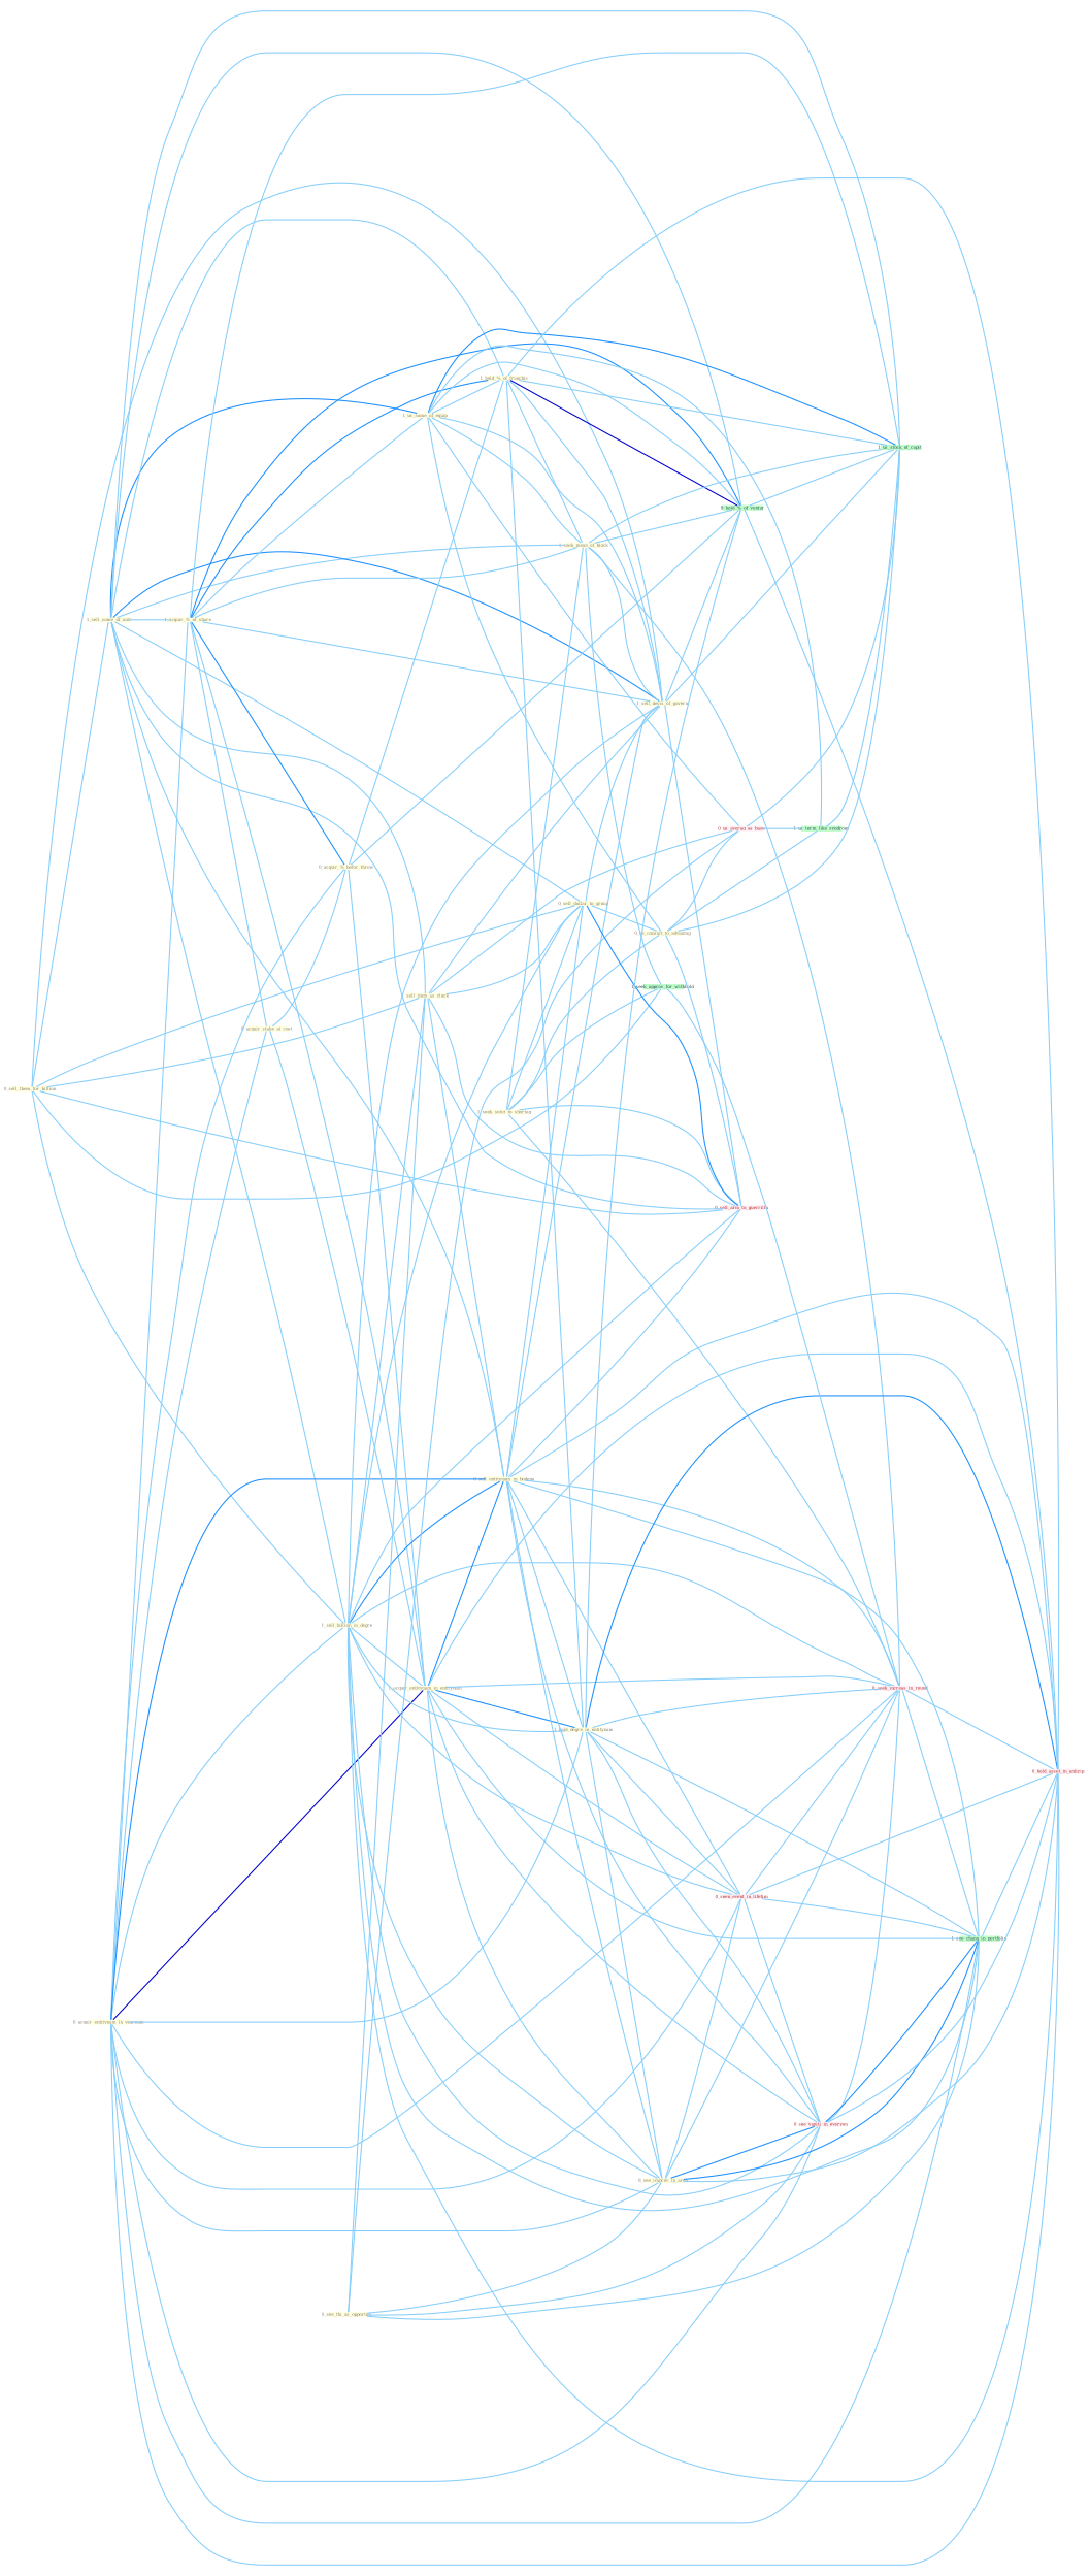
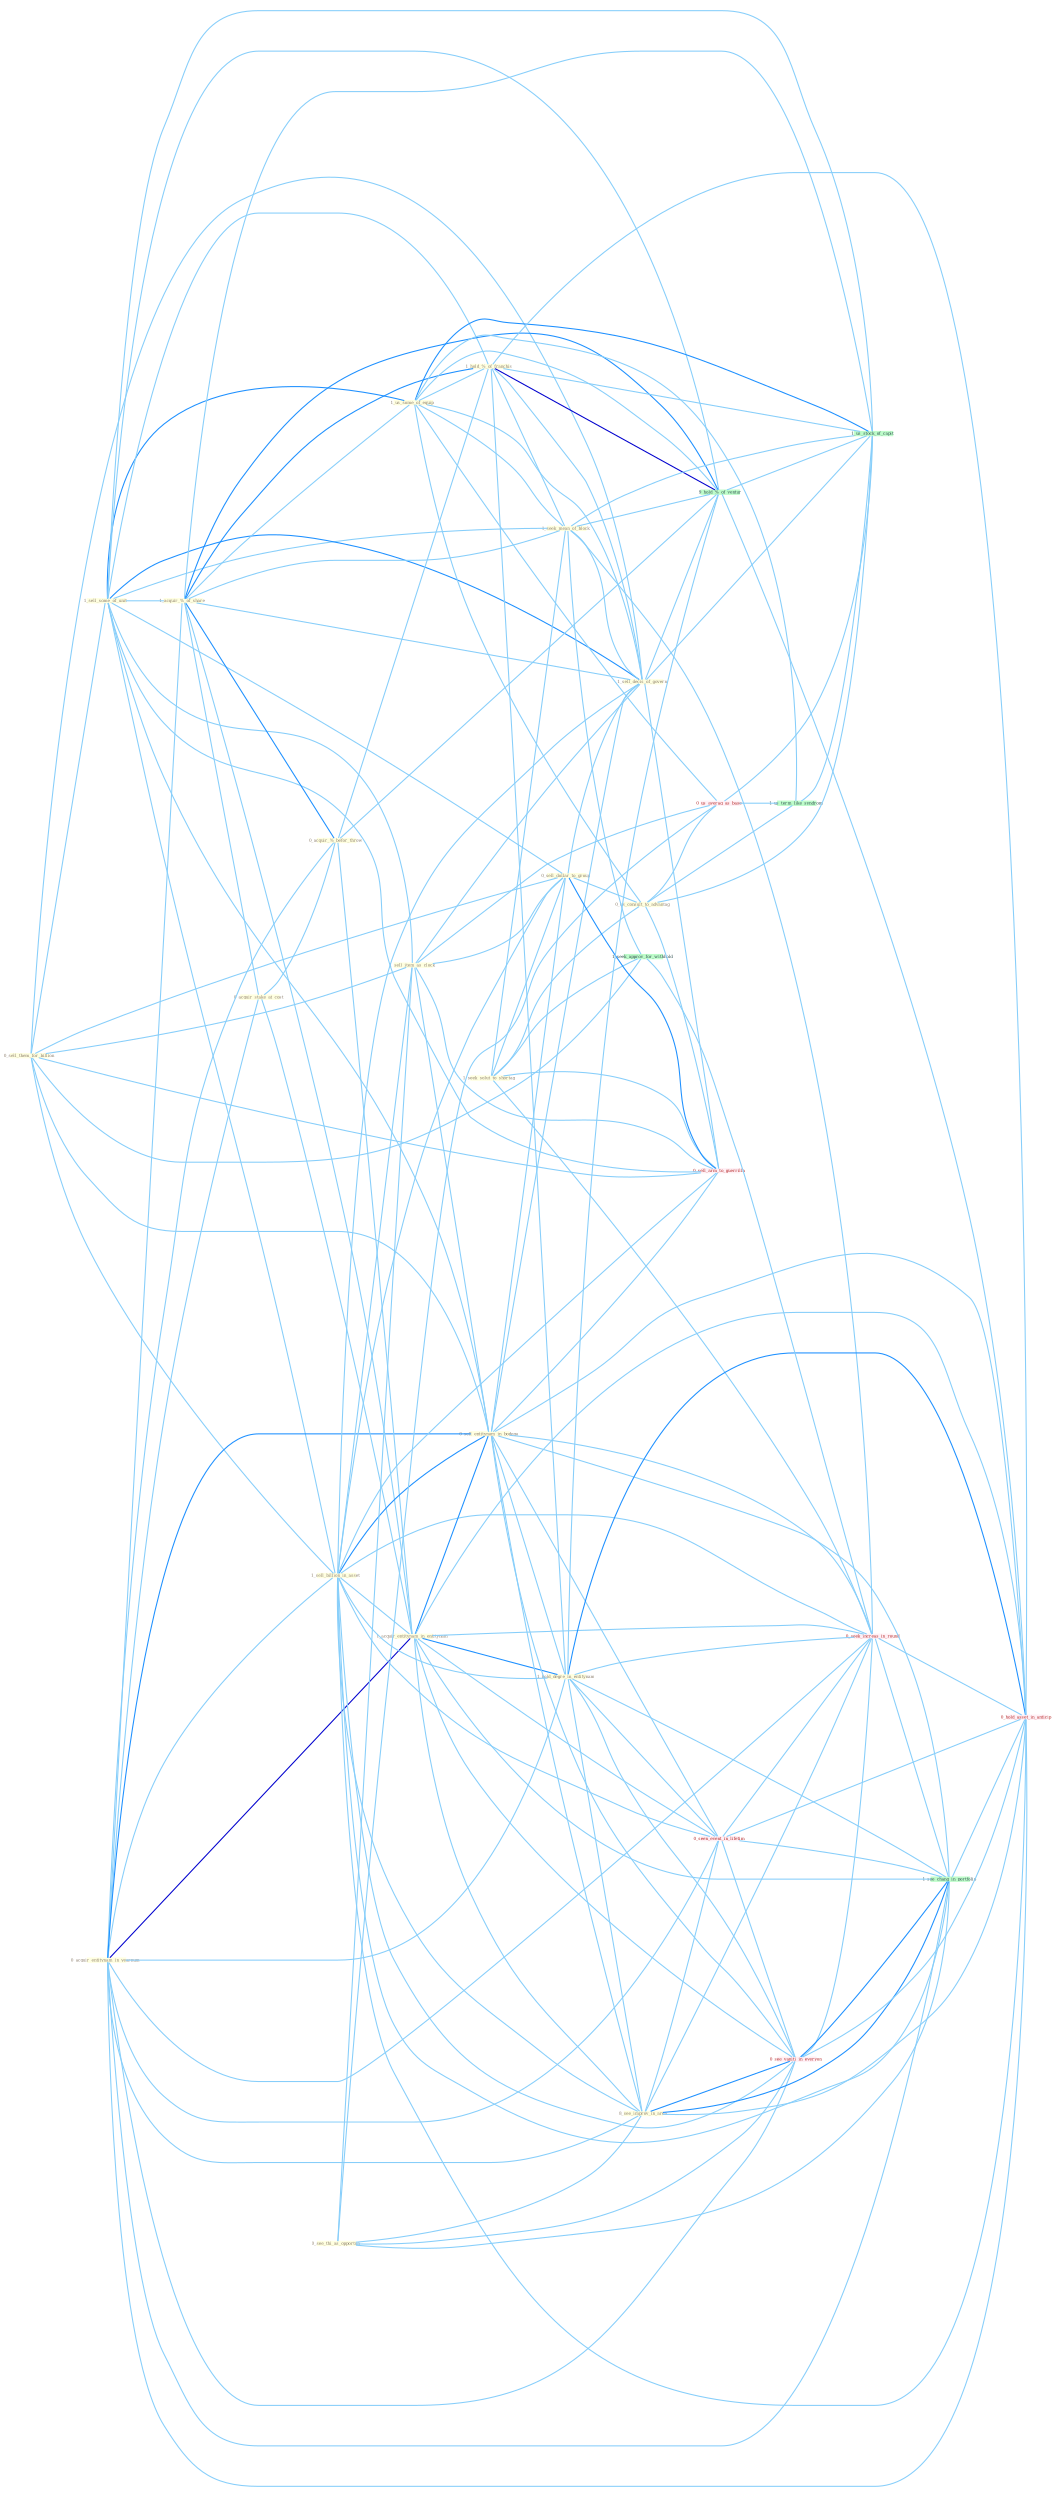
  graph {
    rankdir=LR
    node [color="#ffffe0" fixedsize=true fontcolor="#8b7d6b" fontsize=4 shape=polygon style=filled]
    edge [color="#87cefa" w=1]
    "0_sell_them_for_billion " [height=.06 width=.5]
    "1_sell_some_of_unit " [height=.06 width=.5]
    "0_acquir_entitynam_in_yearnum " [height=.06 width=.5]
    "1_acquir_%_of_share " [height=.06 width=.5]
    "1_us_some_of_equip " [height=.06 width=.5]
    "1_seek_solut_to_shortag " [height=.06 width=.5]
    "0_acquir_stake_at_cost " [height=.06 width=.5]
    "0_acquir_%_befor_throw " [height=.06 width=.5]
-   "1_sell_billion_in_asset " [height=.06 width=.5 label="1_sell_billion_in_degre"]
+   "1_sell_billion_in_asset " [height=.06 width=.5]
    "1_hold_%_of_franchis " [height=.06 width=.5]
    "0_see_thi_as_opportun " [height=.06 width=.5]
    "1_seek_mean_of_block " [height=.06 width=.5]
    "1_acquir_entitynam_in_entitynam " [height=.06 width=.5]
    "1_sell_item_as_clock " [height=.06 width=.5]
    "0_sell_entitynam_in_bodega " [height=.06 width=.5]
    "0_sell_dollar_to_group " [height=.06 width=.5]
    "0_us_consult_to_advantag " [height=.06 width=.5]
    "1_sell_decis_of_govern " [height=.06 width=.5]
    "1_hold_degre_in_entitynam " [height=.06 width=.5]
    n20 [height=.06 label="8_see_improv_in_area" width=.5]
    "0_seen_event_in_lifetim " [color="#fff0f5" fontcolor="#b22222" height=.06 width=.5]
    "0_us_averag_as_base " [color="#fff0f5" fontcolor="#b22222" height=.06 width=.5]
    "0_see_vaniti_in_everyon " [color="#fff0f5" fontcolor="#b22222" height=.06 width=.5]
    "0_sell_arm_to_guerrilla " [color="#fff0f5" fontcolor="#b22222" height=.06 width=.5]
    "0_seek_increas_in_round " [color="#fff0f5" fontcolor="#b22222" height=.06 width=.5]
    "0_hold_asset_in_anticip " [color="#fff0f5" fontcolor="#b22222" height=.06 width=.5]
    "1_seek_approv_for_withhold " [color="#BDFCC9" fontcolor="#2f4f4f" height=.06 width=.5]
    n28 [color="#BDFCC9" fontcolor="#2f4f4f" height=.06 label="9_hold_%_of_ventur" width=.5]
    "1_us_stock_of_capit " [color="#BDFCC9" fontcolor="#2f4f4f" height=.06 width=.5]
    "1_see_chang_in_portfolio " [color="#BDFCC9" fontcolor="#2f4f4f" height=.06 width=.5]
    "1_us_term_like_syndrom " [color="#BDFCC9" fontcolor="#2f4f4f" height=.06 width=.5]
    subgraph sub_1 {
      "0_sell_them_for_billion "
      "1_sell_some_of_unit "
      "0_acquir_entitynam_in_yearnum "
      "1_acquir_%_of_share "
      "1_us_some_of_equip "
      "1_seek_solut_to_shortag "
      "0_acquir_stake_at_cost "
      "0_acquir_%_befor_throw "
      "1_sell_billion_in_asset "
      "1_hold_%_of_franchis "
      "0_see_thi_as_opportun "
      "1_seek_mean_of_block "
      "1_acquir_entitynam_in_entitynam "
      "1_sell_item_as_clock "
      "0_sell_entitynam_in_bodega "
      "0_sell_dollar_to_group "
      "0_us_consult_to_advantag "
      "1_sell_decis_of_govern "
      "1_hold_degre_in_entitynam "
      n20
    }
    subgraph sub_2 {
      "0_seen_event_in_lifetim "
      "0_us_averag_as_base "
      "0_see_vaniti_in_everyon "
      "0_sell_arm_to_guerrilla "
      "0_seek_increas_in_round "
      "0_hold_asset_in_anticip "
    }
    "0_sell_them_for_billion " -- "1_sell_some_of_unit "
    "0_sell_them_for_billion " -- "1_sell_billion_in_asset "
    "0_sell_them_for_billion " -- "1_sell_item_as_clock "
+   "0_sell_them_for_billion " -- "0_sell_entitynam_in_bodega "
    "0_sell_them_for_billion " -- "0_sell_dollar_to_group "
    "0_sell_them_for_billion " -- "1_sell_decis_of_govern "
    "0_sell_them_for_billion " -- "0_sell_arm_to_guerrilla "
    "0_sell_them_for_billion " -- "1_seek_approv_for_withhold "
    "1_sell_some_of_unit " -- "1_acquir_%_of_share "
    "1_sell_some_of_unit " -- "1_us_some_of_equip " [color="#1e90ff" w=2]
    "1_sell_some_of_unit " -- "1_sell_billion_in_asset "
    "1_sell_some_of_unit " -- "1_hold_%_of_franchis "
    "1_sell_some_of_unit " -- "1_seek_mean_of_block "
    "1_sell_some_of_unit " -- "1_sell_item_as_clock "
    "1_sell_some_of_unit " -- "0_sell_entitynam_in_bodega "
    "1_sell_some_of_unit " -- "0_sell_dollar_to_group "
    "1_sell_some_of_unit " -- "1_sell_decis_of_govern " [color="#1e90ff" w=2]
    "1_sell_some_of_unit " -- "0_sell_arm_to_guerrilla "
    "1_sell_some_of_unit " -- n28
    "1_sell_some_of_unit " -- "1_us_stock_of_capit "
    "0_acquir_entitynam_in_yearnum " -- "1_acquir_%_of_share "
    "0_acquir_entitynam_in_yearnum " -- "0_acquir_stake_at_cost "
    "0_acquir_entitynam_in_yearnum " -- "0_acquir_%_befor_throw "
    "0_acquir_entitynam_in_yearnum " -- "1_sell_billion_in_asset "
    "0_acquir_entitynam_in_yearnum " -- "1_acquir_entitynam_in_entitynam " [color="#0000cd" w=3]
    "0_acquir_entitynam_in_yearnum " -- "0_sell_entitynam_in_bodega " [color="#1e90ff" w=2]
    "0_acquir_entitynam_in_yearnum " -- "1_hold_degre_in_entitynam "
    "0_acquir_entitynam_in_yearnum " -- n20
    "0_acquir_entitynam_in_yearnum " -- "0_seen_event_in_lifetim "
    "0_acquir_entitynam_in_yearnum " -- "0_see_vaniti_in_everyon "
    "0_acquir_entitynam_in_yearnum " -- "0_seek_increas_in_round "
    "0_acquir_entitynam_in_yearnum " -- "0_hold_asset_in_anticip "
    "0_acquir_entitynam_in_yearnum " -- "1_see_chang_in_portfolio "
    "1_acquir_%_of_share " -- "1_us_some_of_equip "
    "1_acquir_%_of_share " -- "0_acquir_stake_at_cost "
    "1_acquir_%_of_share " -- "0_acquir_%_befor_throw " [color="#1e90ff" w=2]
    "1_acquir_%_of_share " -- "1_hold_%_of_franchis " [color="#1e90ff" w=2]
    "1_acquir_%_of_share " -- "1_seek_mean_of_block "
    "1_acquir_%_of_share " -- "1_acquir_entitynam_in_entitynam "
    "1_acquir_%_of_share " -- "1_sell_decis_of_govern "
    "1_acquir_%_of_share " -- n28 [color="#1e90ff" w=2]
    "1_acquir_%_of_share " -- "1_us_stock_of_capit "
    "1_us_some_of_equip " -- "1_hold_%_of_franchis "
    "1_us_some_of_equip " -- "1_seek_mean_of_block "
    "1_us_some_of_equip " -- "0_us_consult_to_advantag "
    "1_us_some_of_equip " -- "1_sell_decis_of_govern "
    "1_us_some_of_equip " -- "0_us_averag_as_base "
    "1_us_some_of_equip " -- n28
    "1_us_some_of_equip " -- "1_us_stock_of_capit " [color="#1e90ff" w=2]
    "1_us_some_of_equip " -- "1_us_term_like_syndrom "
    "1_seek_solut_to_shortag " -- "1_seek_mean_of_block "
    "1_seek_solut_to_shortag " -- "0_sell_dollar_to_group "
    "1_seek_solut_to_shortag " -- "0_us_consult_to_advantag "
    "1_seek_solut_to_shortag " -- "0_sell_arm_to_guerrilla "
    "1_seek_solut_to_shortag " -- "0_seek_increas_in_round "
    "1_seek_solut_to_shortag " -- "1_seek_approv_for_withhold "
    "0_acquir_stake_at_cost " -- "0_acquir_%_befor_throw "
    "0_acquir_stake_at_cost " -- "1_acquir_entitynam_in_entitynam "
    "0_acquir_%_befor_throw " -- "1_hold_%_of_franchis "
    "0_acquir_%_befor_throw " -- "1_acquir_entitynam_in_entitynam "
    "0_acquir_%_befor_throw " -- n28
    "1_sell_billion_in_asset " -- "1_acquir_entitynam_in_entitynam "
    "1_sell_billion_in_asset " -- "1_sell_item_as_clock "
    "1_sell_billion_in_asset " -- "0_sell_entitynam_in_bodega " [color="#1e90ff" w=2]
    "1_sell_billion_in_asset " -- "0_sell_dollar_to_group "
    "1_sell_billion_in_asset " -- "1_sell_decis_of_govern "
    "1_sell_billion_in_asset " -- "1_hold_degre_in_entitynam "
    "1_sell_billion_in_asset " -- n20
    "1_sell_billion_in_asset " -- "0_seen_event_in_lifetim "
    "1_sell_billion_in_asset " -- "0_see_vaniti_in_everyon "
    "1_sell_billion_in_asset " -- "0_sell_arm_to_guerrilla "
    "1_sell_billion_in_asset " -- "0_seek_increas_in_round "
    "1_sell_billion_in_asset " -- "0_hold_asset_in_anticip "
    "1_sell_billion_in_asset " -- "1_see_chang_in_portfolio "
    "1_hold_%_of_franchis " -- "1_seek_mean_of_block "
    "1_hold_%_of_franchis " -- "1_sell_decis_of_govern "
    "1_hold_%_of_franchis " -- "1_hold_degre_in_entitynam "
    "1_hold_%_of_franchis " -- "0_hold_asset_in_anticip "
    "1_hold_%_of_franchis " -- n28 [color="#0000cd" w=3]
    "1_hold_%_of_franchis " -- "1_us_stock_of_capit "
    "0_see_thi_as_opportun " -- "1_sell_item_as_clock "
    "0_see_thi_as_opportun " -- n20
    "0_see_thi_as_opportun " -- "0_us_averag_as_base "
    "0_see_thi_as_opportun " -- "0_see_vaniti_in_everyon "
    "0_see_thi_as_opportun " -- "1_see_chang_in_portfolio "
    "1_seek_mean_of_block " -- "1_sell_decis_of_govern "
    "1_seek_mean_of_block " -- "0_seek_increas_in_round "
    "1_seek_mean_of_block " -- "1_seek_approv_for_withhold "
    "1_seek_mean_of_block " -- n28
    "1_seek_mean_of_block " -- "1_us_stock_of_capit "
    "1_acquir_entitynam_in_entitynam " -- "0_sell_entitynam_in_bodega " [color="#1e90ff" w=2]
    "1_acquir_entitynam_in_entitynam " -- "1_hold_degre_in_entitynam " [color="#1e90ff" w=2]
    "1_acquir_entitynam_in_entitynam " -- n20
    "1_acquir_entitynam_in_entitynam " -- "0_seen_event_in_lifetim "
    "1_acquir_entitynam_in_entitynam " -- "0_see_vaniti_in_everyon "
    "1_acquir_entitynam_in_entitynam " -- "0_seek_increas_in_round "
    "1_acquir_entitynam_in_entitynam " -- "0_hold_asset_in_anticip "
    "1_acquir_entitynam_in_entitynam " -- "1_see_chang_in_portfolio "
    "1_sell_item_as_clock " -- "0_sell_entitynam_in_bodega "
    "1_sell_item_as_clock " -- "0_sell_dollar_to_group "
    "1_sell_item_as_clock " -- "1_sell_decis_of_govern "
    "1_sell_item_as_clock " -- "0_us_averag_as_base "
    "1_sell_item_as_clock " -- "0_sell_arm_to_guerrilla "
    "0_sell_entitynam_in_bodega " -- "0_sell_dollar_to_group "
    "0_sell_entitynam_in_bodega " -- "1_sell_decis_of_govern "
    "0_sell_entitynam_in_bodega " -- "1_hold_degre_in_entitynam "
    "0_sell_entitynam_in_bodega " -- n20
    "0_sell_entitynam_in_bodega " -- "0_seen_event_in_lifetim "
    "0_sell_entitynam_in_bodega " -- "0_see_vaniti_in_everyon "
    "0_sell_entitynam_in_bodega " -- "0_sell_arm_to_guerrilla "
    "0_sell_entitynam_in_bodega " -- "0_seek_increas_in_round "
    "0_sell_entitynam_in_bodega " -- "0_hold_asset_in_anticip "
    "0_sell_entitynam_in_bodega " -- "1_see_chang_in_portfolio "
    "0_sell_dollar_to_group " -- "0_us_consult_to_advantag "
    "0_sell_dollar_to_group " -- "1_sell_decis_of_govern "
    "0_sell_dollar_to_group " -- "0_sell_arm_to_guerrilla " [color="#1e90ff" w=2]
    "0_us_consult_to_advantag " -- "0_us_averag_as_base "
    "0_us_consult_to_advantag " -- "0_sell_arm_to_guerrilla "
    "0_us_consult_to_advantag " -- "1_us_stock_of_capit "
    "0_us_consult_to_advantag " -- "1_us_term_like_syndrom "
    "1_sell_decis_of_govern " -- "0_sell_arm_to_guerrilla "
    "1_sell_decis_of_govern " -- n28
    "1_sell_decis_of_govern " -- "1_us_stock_of_capit "
    "1_hold_degre_in_entitynam " -- n20
    "1_hold_degre_in_entitynam " -- "0_seen_event_in_lifetim "
    "1_hold_degre_in_entitynam " -- "0_see_vaniti_in_everyon "
    "1_hold_degre_in_entitynam " -- "0_seek_increas_in_round "
    "1_hold_degre_in_entitynam " -- "0_hold_asset_in_anticip " [color="#1e90ff" w=2]
    "1_hold_degre_in_entitynam " -- n28
    "1_hold_degre_in_entitynam " -- "1_see_chang_in_portfolio "
    n20 -- "0_seen_event_in_lifetim "
    n20 -- "0_see_vaniti_in_everyon " [color="#1e90ff" w=2]
    n20 -- "0_seek_increas_in_round "
    n20 -- "0_hold_asset_in_anticip "
    n20 -- "1_see_chang_in_portfolio " [color="#1e90ff" w=2]
    "0_seen_event_in_lifetim " -- "0_see_vaniti_in_everyon "
    "0_seen_event_in_lifetim " -- "0_seek_increas_in_round "
    "0_seen_event_in_lifetim " -- "0_hold_asset_in_anticip "
    "0_seen_event_in_lifetim " -- "1_see_chang_in_portfolio "
    "0_us_averag_as_base " -- "1_us_stock_of_capit "
    "0_us_averag_as_base " -- "1_us_term_like_syndrom "
    "0_see_vaniti_in_everyon " -- "0_seek_increas_in_round "
    "0_see_vaniti_in_everyon " -- "0_hold_asset_in_anticip "
    "0_see_vaniti_in_everyon " -- "1_see_chang_in_portfolio " [color="#1e90ff" w=2]
    "0_seek_increas_in_round " -- "0_hold_asset_in_anticip "
    "0_seek_increas_in_round " -- "1_see_chang_in_portfolio "
    "1_seek_approv_for_withhold " -- "0_seek_increas_in_round "
    n28 -- "0_hold_asset_in_anticip "
    n28 -- "1_us_stock_of_capit "
    "1_see_chang_in_portfolio " -- "0_hold_asset_in_anticip "
    "1_us_term_like_syndrom " -- "1_us_stock_of_capit "
  }
